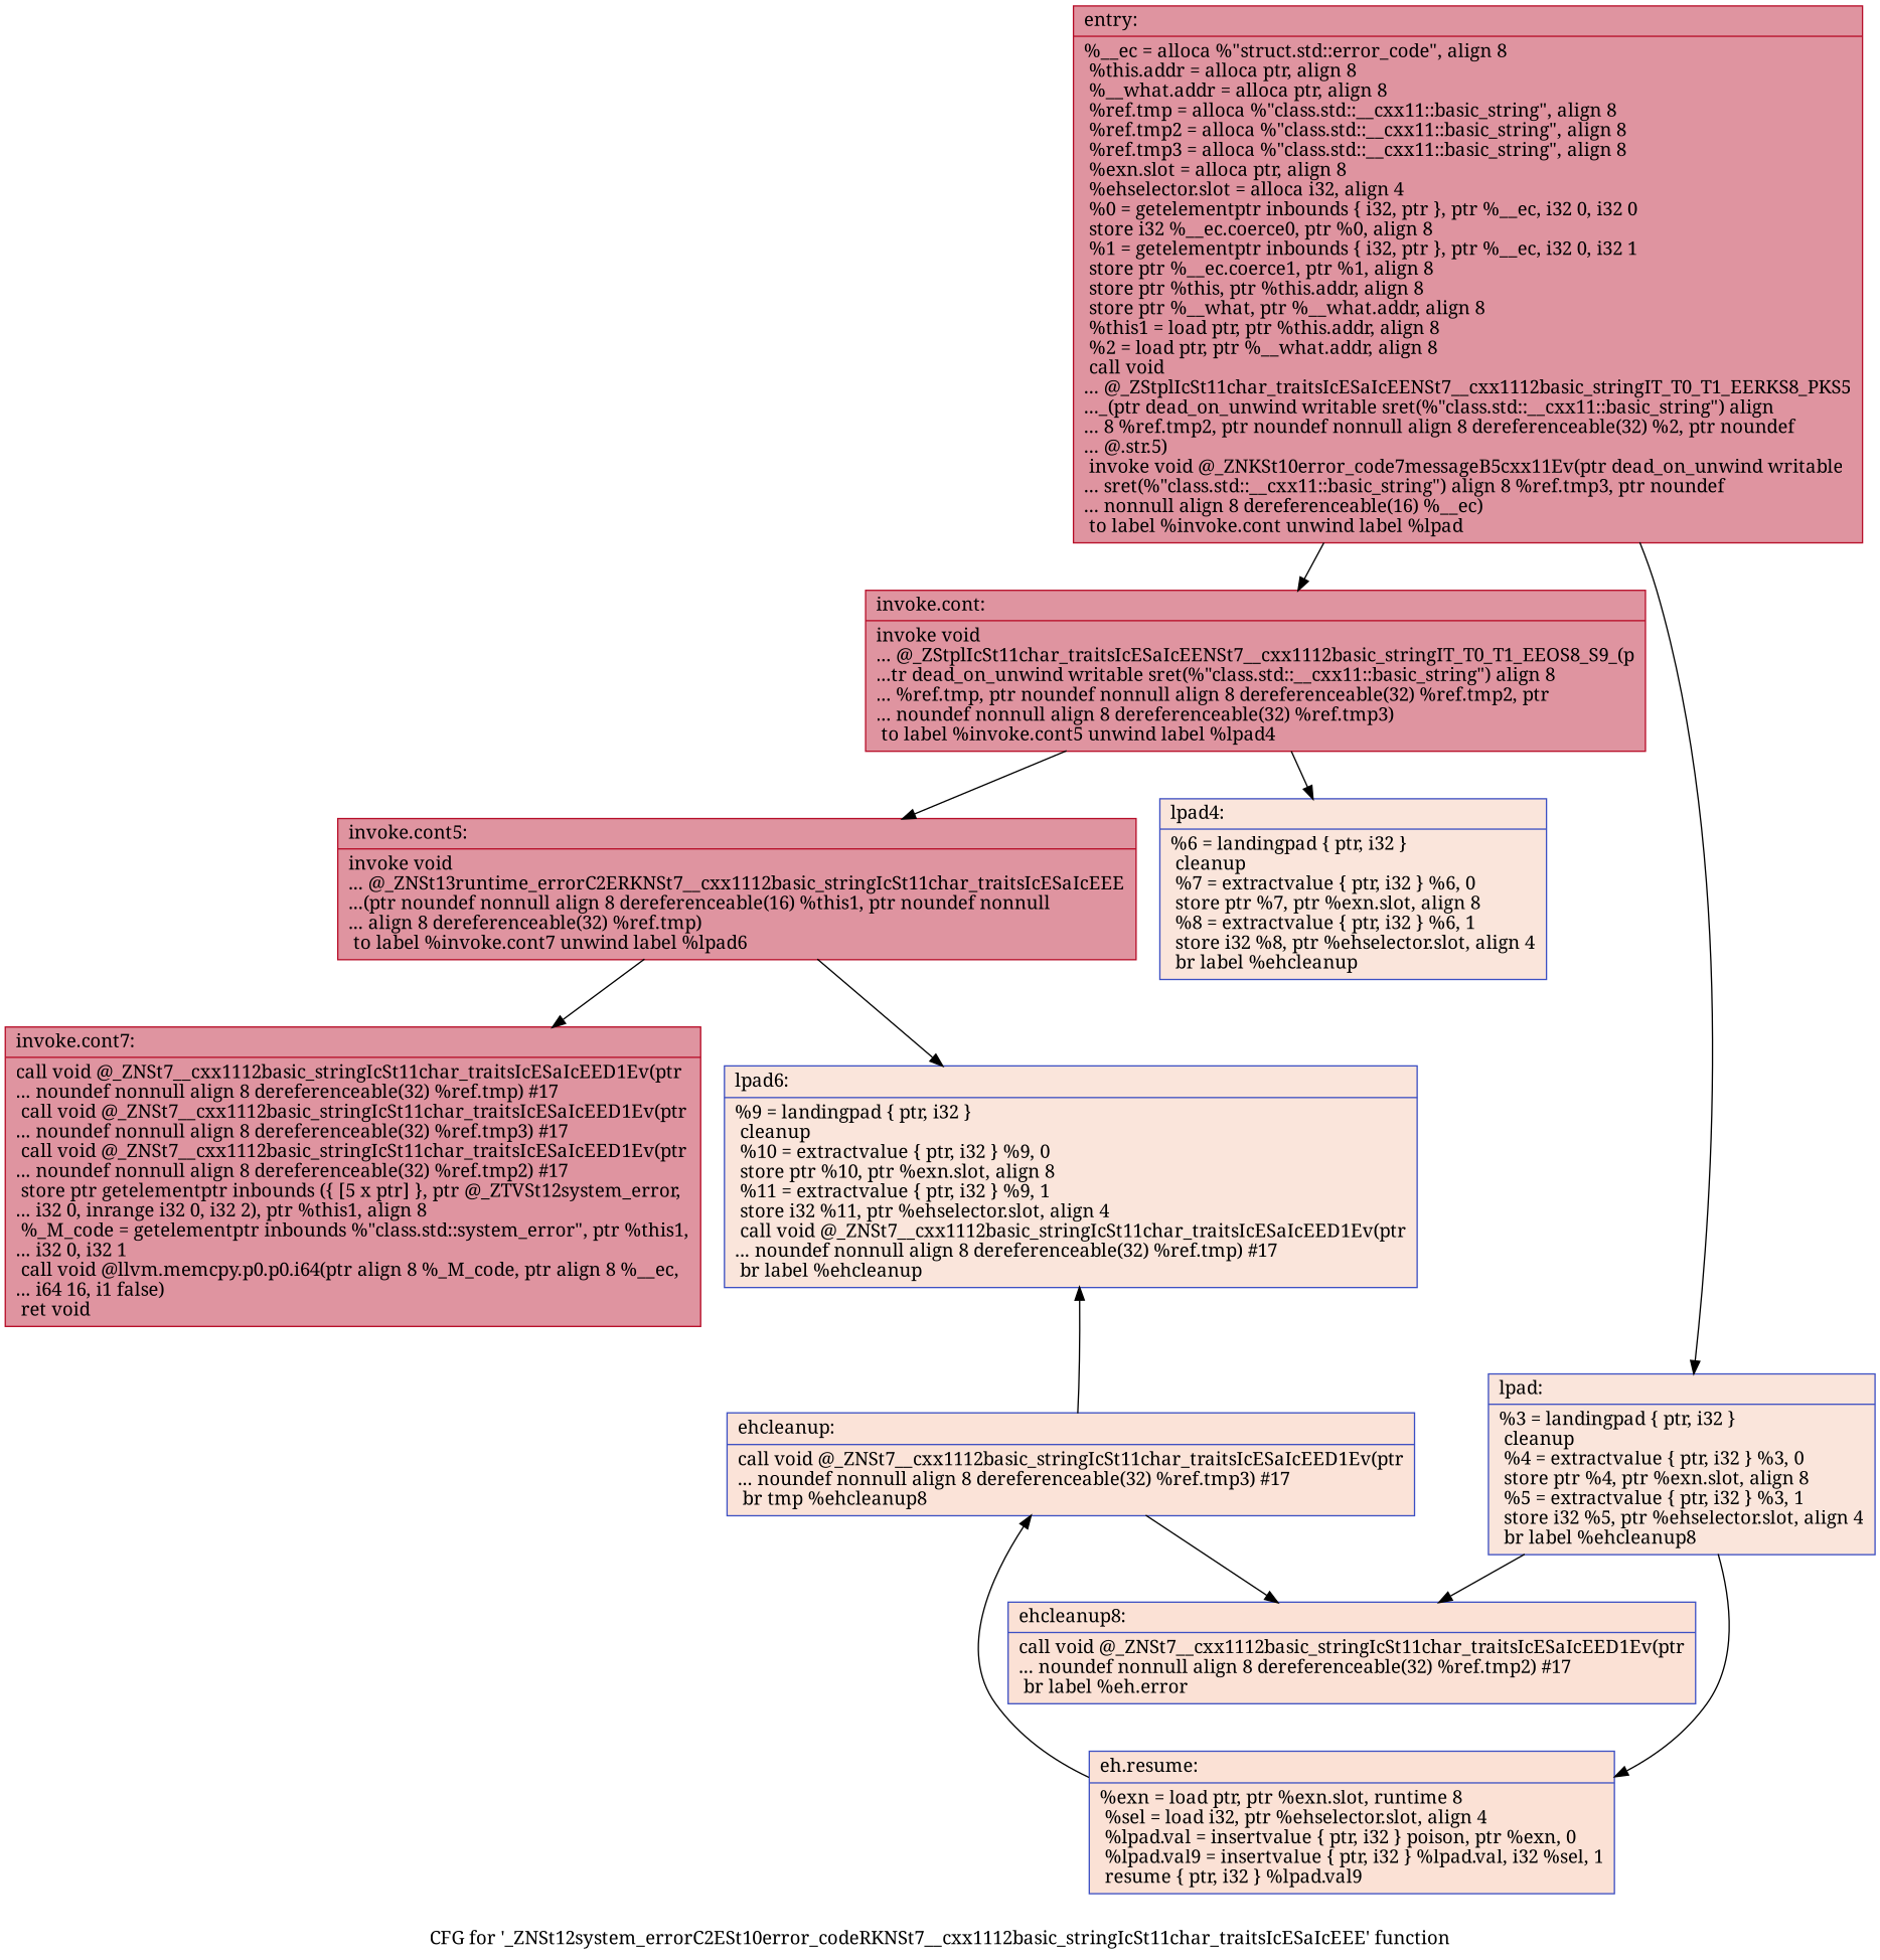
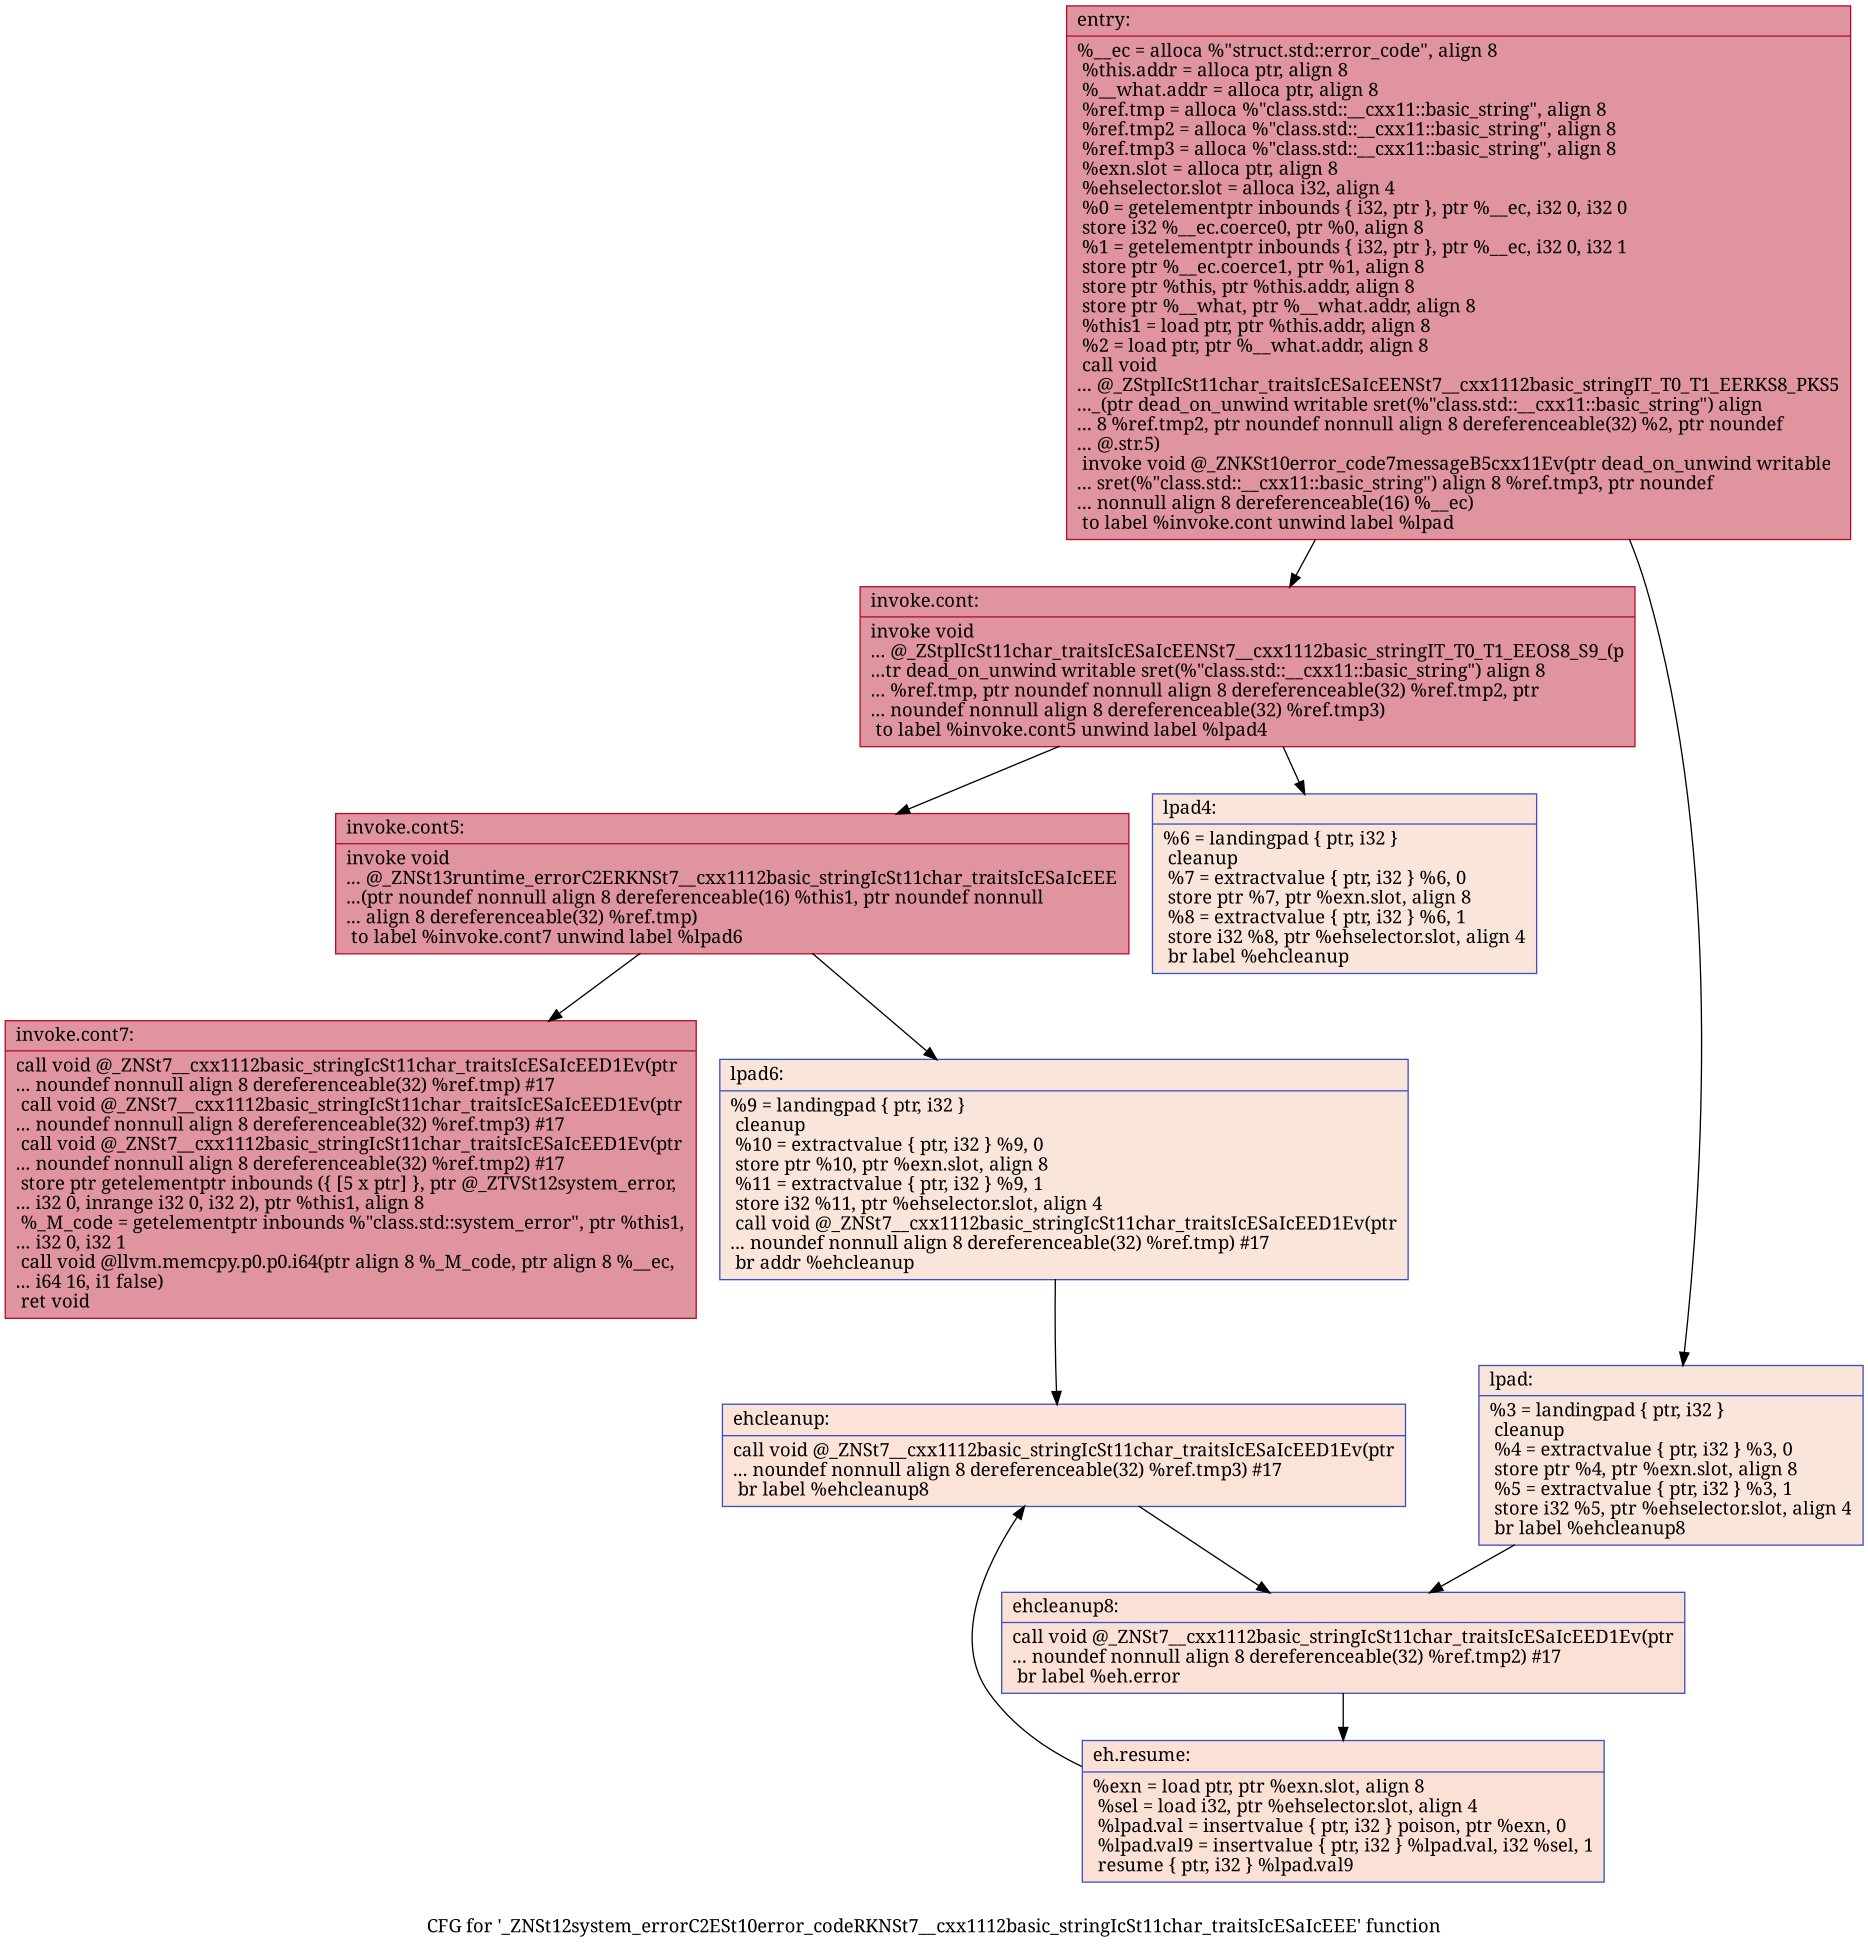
  digraph {
    fontname="Noto Serif"
    label="CFG for '_ZNSt12system_errorC2ESt10error_codeRKNSt7__cxx1112basic_stringIcSt11char_traitsIcESaIcEEE' function"
    node [color="#3d50c3ff" fillcolor="#b70d2870" fontname="Noto Serif" shape=record style=filled]
    edge [fontname="Noto Serif"]
    n1 [color="#b70d28ff" label="{entry:\l|  %__ec = alloca %\"struct.std::error_code\", align 8\l  %this.addr = alloca ptr, align 8\l  %__what.addr = alloca ptr, align 8\l  %ref.tmp = alloca %\"class.std::__cxx11::basic_string\", align 8\l  %ref.tmp2 = alloca %\"class.std::__cxx11::basic_string\", align 8\l  %ref.tmp3 = alloca %\"class.std::__cxx11::basic_string\", align 8\l  %exn.slot = alloca ptr, align 8\l  %ehselector.slot = alloca i32, align 4\l  %0 = getelementptr inbounds \{ i32, ptr \}, ptr %__ec, i32 0, i32 0\l  store i32 %__ec.coerce0, ptr %0, align 8\l  %1 = getelementptr inbounds \{ i32, ptr \}, ptr %__ec, i32 0, i32 1\l  store ptr %__ec.coerce1, ptr %1, align 8\l  store ptr %this, ptr %this.addr, align 8\l  store ptr %__what, ptr %__what.addr, align 8\l  %this1 = load ptr, ptr %this.addr, align 8\l  %2 = load ptr, ptr %__what.addr, align 8\l  call void\l... @_ZStplIcSt11char_traitsIcESaIcEENSt7__cxx1112basic_stringIT_T0_T1_EERKS8_PKS5\l..._(ptr dead_on_unwind writable sret(%\"class.std::__cxx11::basic_string\") align\l... 8 %ref.tmp2, ptr noundef nonnull align 8 dereferenceable(32) %2, ptr noundef\l... @.str.5)\l  invoke void @_ZNKSt10error_code7messageB5cxx11Ev(ptr dead_on_unwind writable\l... sret(%\"class.std::__cxx11::basic_string\") align 8 %ref.tmp3, ptr noundef\l... nonnull align 8 dereferenceable(16) %__ec)\l          to label %invoke.cont unwind label %lpad\l}"]
    n2 [color="#b70d28ff" label="{invoke.cont:\l|  invoke void\l... @_ZStplIcSt11char_traitsIcESaIcEENSt7__cxx1112basic_stringIT_T0_T1_EEOS8_S9_(p\l...tr dead_on_unwind writable sret(%\"class.std::__cxx11::basic_string\") align 8\l... %ref.tmp, ptr noundef nonnull align 8 dereferenceable(32) %ref.tmp2, ptr\l... noundef nonnull align 8 dereferenceable(32) %ref.tmp3)\l          to label %invoke.cont5 unwind label %lpad4\l}"]
    n3 [fillcolor="#f4c5ad70" label="{lpad:\l|  %3 = landingpad \{ ptr, i32 \}\l          cleanup\l  %4 = extractvalue \{ ptr, i32 \} %3, 0\l  store ptr %4, ptr %exn.slot, align 8\l  %5 = extractvalue \{ ptr, i32 \} %3, 1\l  store i32 %5, ptr %ehselector.slot, align 4\l  br label %ehcleanup8\l}"]
    n4 [color="#b70d28ff" label="{invoke.cont5:\l|  invoke void\l... @_ZNSt13runtime_errorC2ERKNSt7__cxx1112basic_stringIcSt11char_traitsIcESaIcEEE\l...(ptr noundef nonnull align 8 dereferenceable(16) %this1, ptr noundef nonnull\l... align 8 dereferenceable(32) %ref.tmp)\l          to label %invoke.cont7 unwind label %lpad6\l}"]
    n5 [fillcolor="#f4c5ad70" label="{lpad4:\l|  %6 = landingpad \{ ptr, i32 \}\l          cleanup\l  %7 = extractvalue \{ ptr, i32 \} %6, 0\l  store ptr %7, ptr %exn.slot, align 8\l  %8 = extractvalue \{ ptr, i32 \} %6, 1\l  store i32 %8, ptr %ehselector.slot, align 4\l  br label %ehcleanup\l}"]
    n6 [fillcolor="#f7bca170" label="{ehcleanup8:\l|  call void @_ZNSt7__cxx1112basic_stringIcSt11char_traitsIcESaIcEED1Ev(ptr\l... noundef nonnull align 8 dereferenceable(32) %ref.tmp2) #17\l  br label %eh.error\l}"]
    n7 [color="#b70d28ff" label="{invoke.cont7:\l|  call void @_ZNSt7__cxx1112basic_stringIcSt11char_traitsIcESaIcEED1Ev(ptr\l... noundef nonnull align 8 dereferenceable(32) %ref.tmp) #17\l  call void @_ZNSt7__cxx1112basic_stringIcSt11char_traitsIcESaIcEED1Ev(ptr\l... noundef nonnull align 8 dereferenceable(32) %ref.tmp3) #17\l  call void @_ZNSt7__cxx1112basic_stringIcSt11char_traitsIcESaIcEED1Ev(ptr\l... noundef nonnull align 8 dereferenceable(32) %ref.tmp2) #17\l  store ptr getelementptr inbounds (\{ [5 x ptr] \}, ptr @_ZTVSt12system_error,\l... i32 0, inrange i32 0, i32 2), ptr %this1, align 8\l  %_M_code = getelementptr inbounds %\"class.std::system_error\", ptr %this1,\l... i32 0, i32 1\l  call void @llvm.memcpy.p0.p0.i64(ptr align 8 %_M_code, ptr align 8 %__ec,\l... i64 16, i1 false)\l  ret void\l}"]
-   n8 [fillcolor="#f4c5ad70" label="{lpad6:\l|  %9 = landingpad \{ ptr, i32 \}\l          cleanup\l  %10 = extractvalue \{ ptr, i32 \} %9, 0\l  store ptr %10, ptr %exn.slot, align 8\l  %11 = extractvalue \{ ptr, i32 \} %9, 1\l  store i32 %11, ptr %ehselector.slot, align 4\l  call void @_ZNSt7__cxx1112basic_stringIcSt11char_traitsIcESaIcEED1Ev(ptr\l... noundef nonnull align 8 dereferenceable(32) %ref.tmp) #17\l  br label %ehcleanup\l}"]
-   n9 [fillcolor="#f7bca170" label="{eh.resume:\l|  %exn = load ptr, ptr %exn.slot, runtime 8\l  %sel = load i32, ptr %ehselector.slot, align 4\l  %lpad.val = insertvalue \{ ptr, i32 \} poison, ptr %exn, 0\l  %lpad.val9 = insertvalue \{ ptr, i32 \} %lpad.val, i32 %sel, 1\l  resume \{ ptr, i32 \} %lpad.val9\l}"]
-   n10 [fillcolor="#f6bfa670" label="{ehcleanup:\l|  call void @_ZNSt7__cxx1112basic_stringIcSt11char_traitsIcESaIcEED1Ev(ptr\l... noundef nonnull align 8 dereferenceable(32) %ref.tmp3) #17\l  br tmp %ehcleanup8\l}"]
+   n8 [fillcolor="#f4c5ad70" label="{lpad6:\l|  %9 = landingpad \{ ptr, i32 \}\l          cleanup\l  %10 = extractvalue \{ ptr, i32 \} %9, 0\l  store ptr %10, ptr %exn.slot, align 8\l  %11 = extractvalue \{ ptr, i32 \} %9, 1\l  store i32 %11, ptr %ehselector.slot, align 4\l  call void @_ZNSt7__cxx1112basic_stringIcSt11char_traitsIcESaIcEED1Ev(ptr\l... noundef nonnull align 8 dereferenceable(32) %ref.tmp) #17\l  br addr %ehcleanup\l}"]
+   n9 [fillcolor="#f7bca170" label="{eh.resume:\l|  %exn = load ptr, ptr %exn.slot, align 8\l  %sel = load i32, ptr %ehselector.slot, align 4\l  %lpad.val = insertvalue \{ ptr, i32 \} poison, ptr %exn, 0\l  %lpad.val9 = insertvalue \{ ptr, i32 \} %lpad.val, i32 %sel, 1\l  resume \{ ptr, i32 \} %lpad.val9\l}"]
+   n10 [fillcolor="#f6bfa670" label="{ehcleanup:\l|  call void @_ZNSt7__cxx1112basic_stringIcSt11char_traitsIcESaIcEED1Ev(ptr\l... noundef nonnull align 8 dereferenceable(32) %ref.tmp3) #17\l  br label %ehcleanup8\l}"]
    n1 -> n2
    n1 -> n3
    n2 -> n4
    n2 -> n5
    n3 -> n6
    n4 -> n7
    n4 -> n8
-   n3 -> n9
-   n10 -> n8
+   n6 -> n9
+   n8 -> n10
    n9 -> n10
    n10 -> n6
  }
